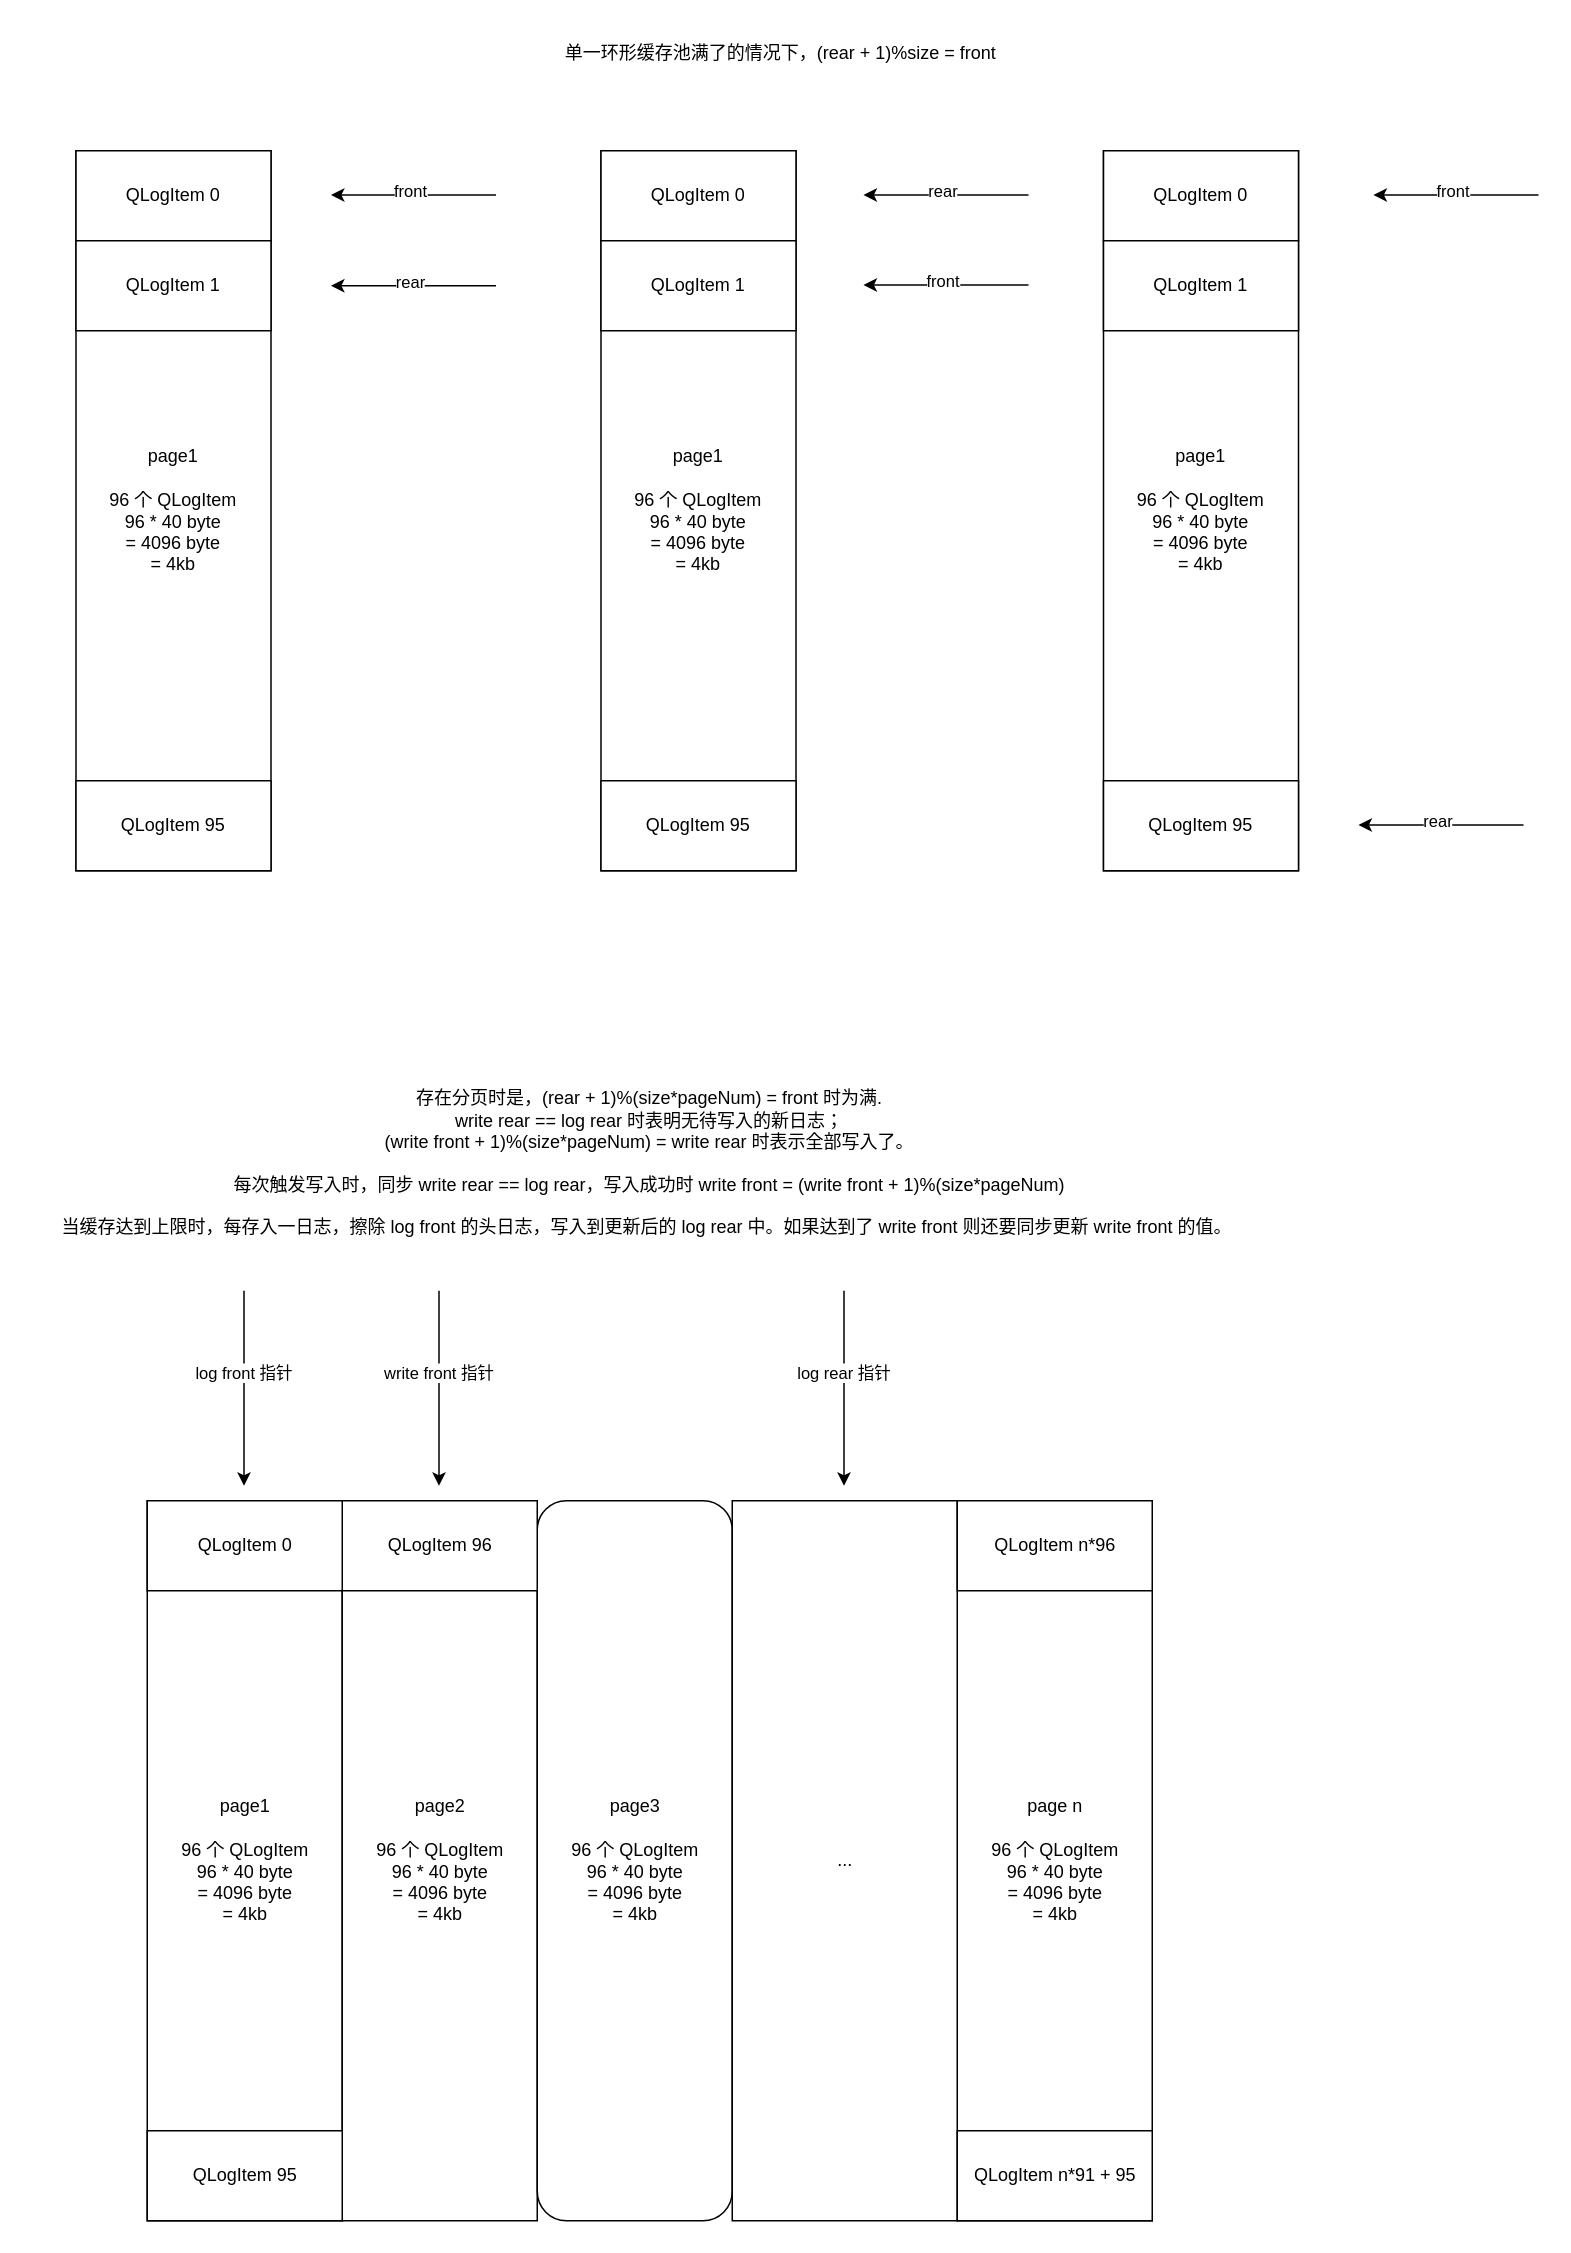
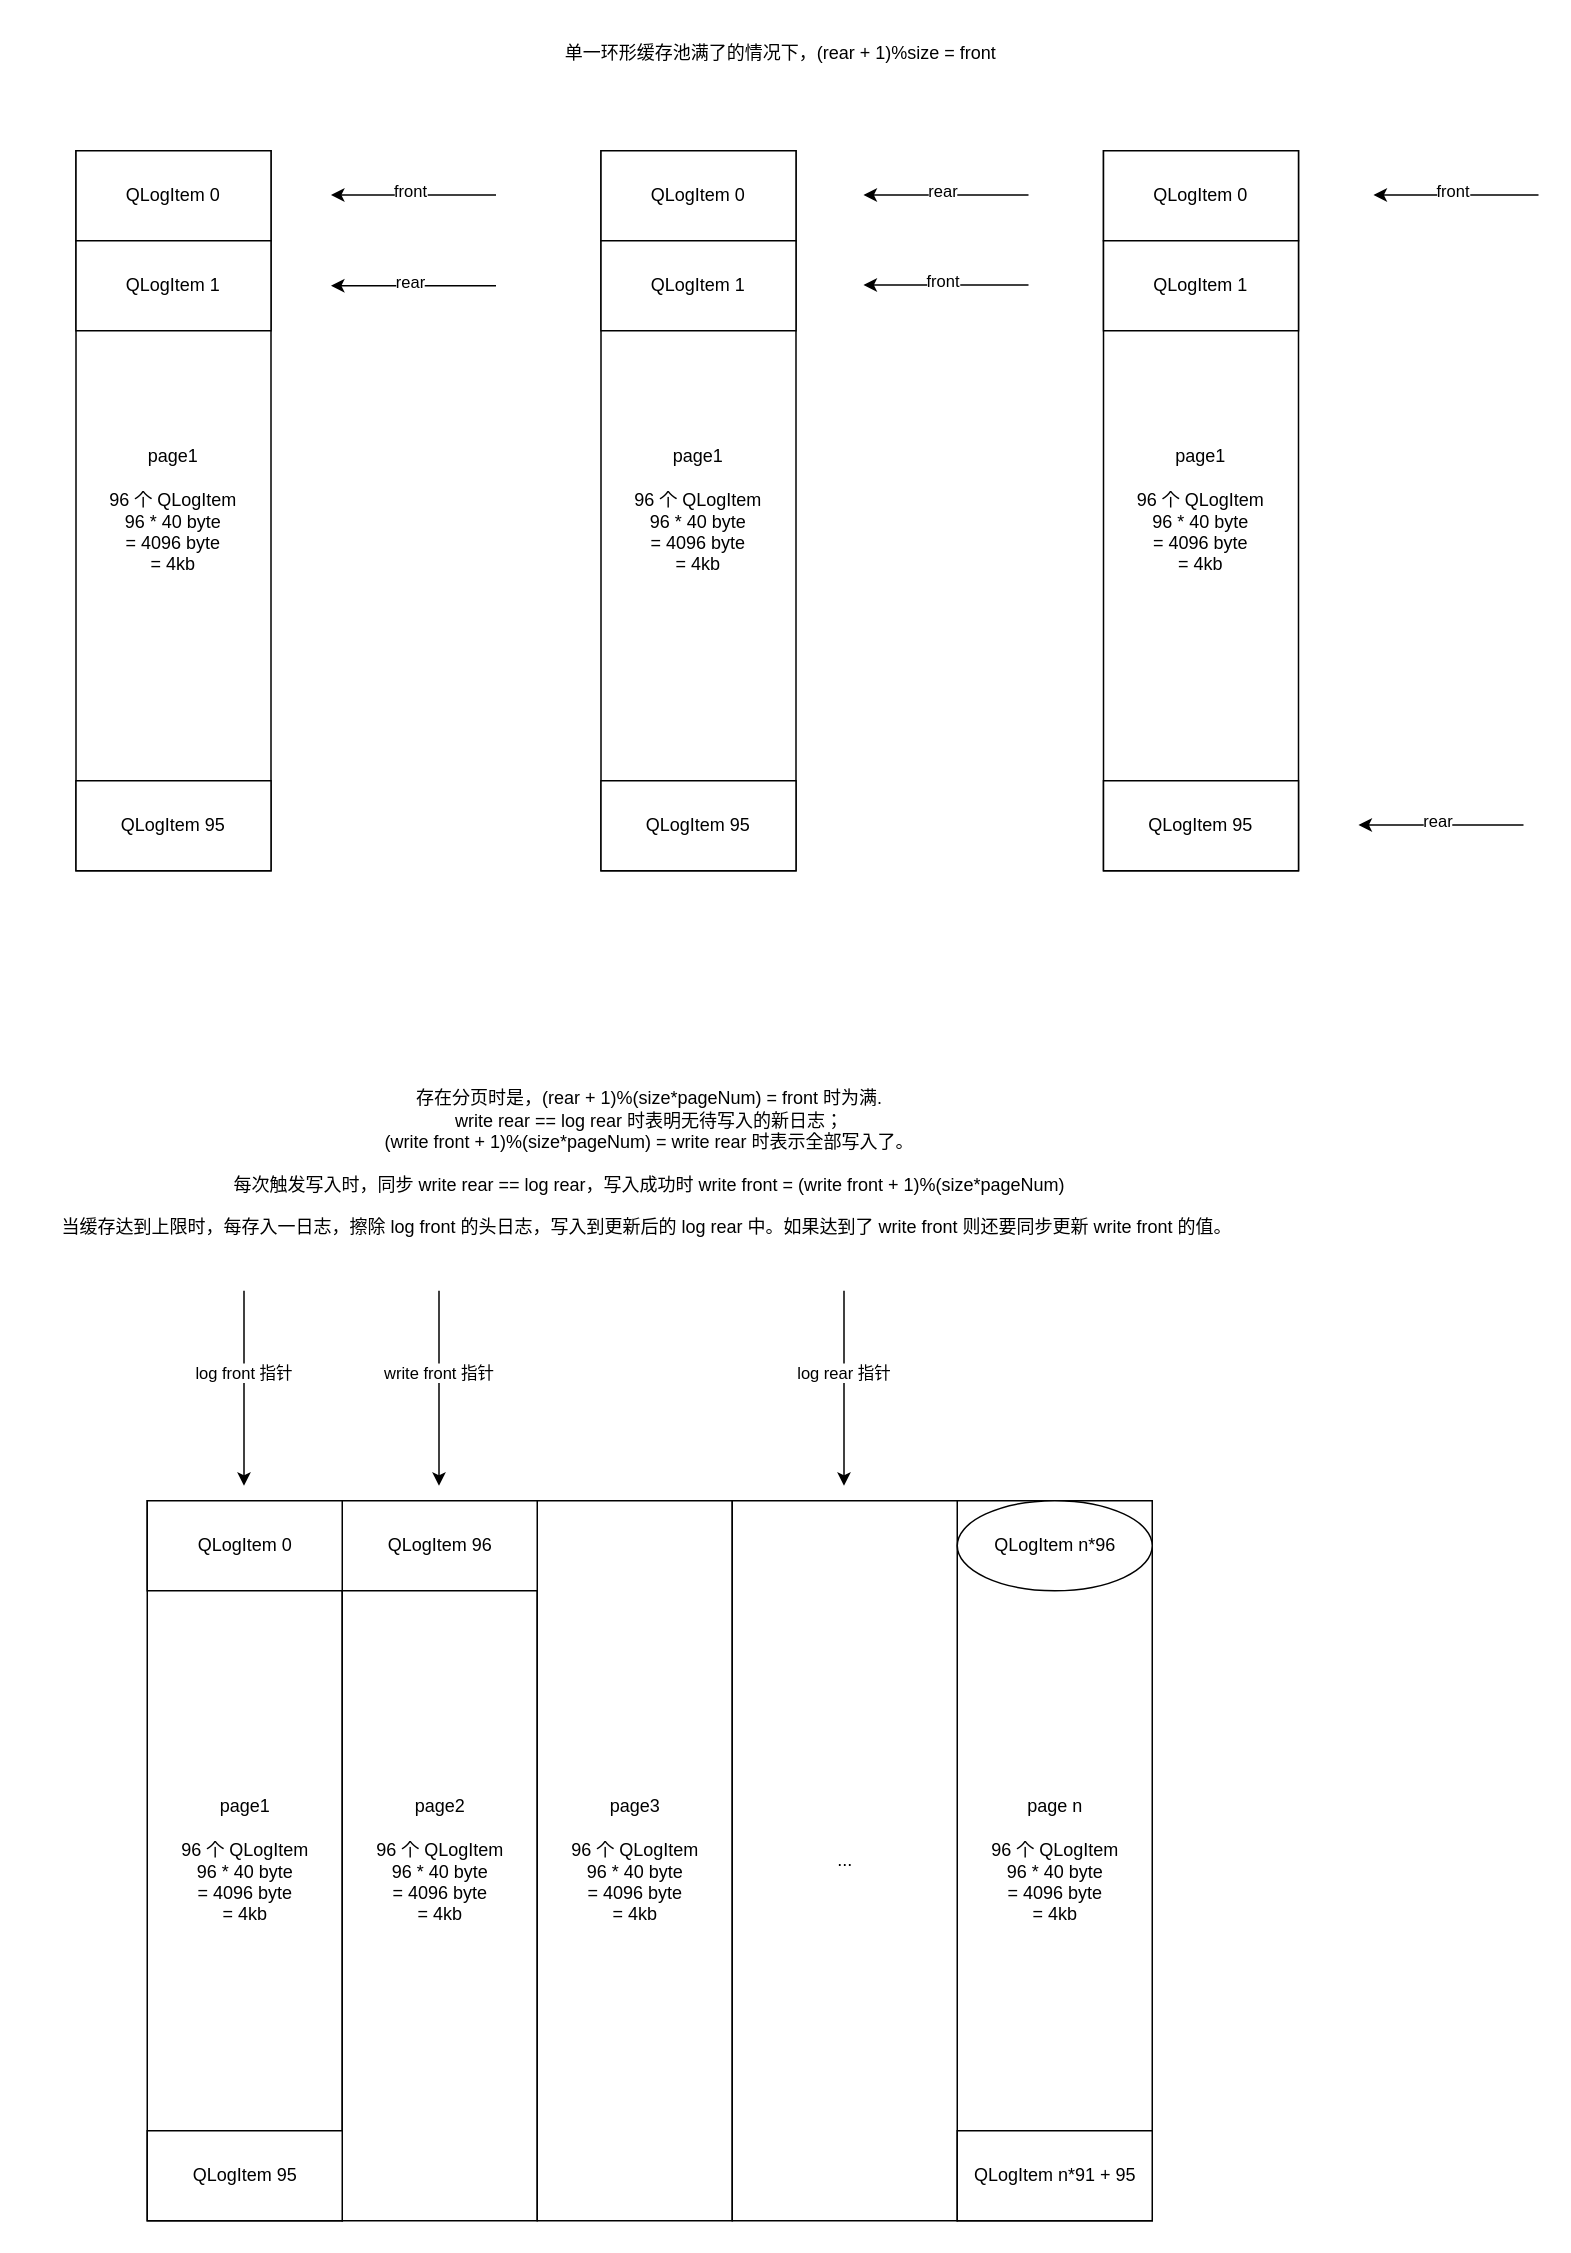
  <mxCell id="0" />
  <mxCell id="1" parent="0" />
  <mxCell id="2" value="page1&lt;br&gt;&lt;br&gt;96 个 QLogItem&lt;br&gt;96 * 40 byte&lt;br&gt;= 4096 byte&lt;br&gt;= 4kb" style="rounded=0;whiteSpace=wrap;html=1;" vertex="1" parent="1"><mxGeometry x="97.5" y="1000" width="130" height="480" as="geometry" /></mxCell>
  <mxCell id="3" value="page2&lt;br&gt;&lt;br&gt;96 个 QLogItem&lt;br&gt;96 * 40 byte&lt;br&gt;= 4096 byte&lt;br&gt;= 4kb" style="rounded=0;whiteSpace=wrap;html=1;" vertex="1" parent="1"><mxGeometry x="227.5" y="1000" width="130" height="480" as="geometry" /></mxCell>
- <mxCell id="4" value="page3&lt;br&gt;&lt;br&gt;96 个 QLogItem&lt;br&gt;96 * 40 byte&lt;br&gt;= 4096 byte&lt;br&gt;= 4kb" style="whiteSpace=wrap;html=1;rounded=1;" vertex="1" parent="1"><mxGeometry x="357.5" y="1000" width="130" height="480" as="geometry" /></mxCell>
+ <mxCell id="4" value="page3&lt;br&gt;&lt;br&gt;96 个 QLogItem&lt;br&gt;96 * 40 byte&lt;br&gt;= 4096 byte&lt;br&gt;= 4kb" style="rounded=0;whiteSpace=wrap;html=1;" vertex="1" parent="1"><mxGeometry x="357.5" y="1000" width="130" height="480" as="geometry" /></mxCell>
  <mxCell id="5" value="page n&lt;br&gt;&lt;br&gt;96 个 QLogItem&lt;br&gt;96 * 40 byte&lt;br&gt;= 4096 byte&lt;br&gt;= 4kb" style="rounded=0;whiteSpace=wrap;html=1;" vertex="1" parent="1"><mxGeometry x="637.5" y="1000" width="130" height="480" as="geometry" /></mxCell>
  <mxCell id="6" value="..." style="rounded=0;whiteSpace=wrap;html=1;" vertex="1" parent="1"><mxGeometry x="487.5" y="1000" width="150" height="480" as="geometry" /></mxCell>
  <mxCell id="7" value="" style="endArrow=classic;html=1;rounded=0;" edge="1" parent="1"><mxGeometry width="50" height="50" relative="1" as="geometry"><mxPoint x="162" y="860" as="sourcePoint" /><mxPoint x="162" y="990" as="targetPoint" /></mxGeometry></mxCell>
  <mxCell id="8" value="log front 指针" style="edgeLabel;html=1;align=center;verticalAlign=middle;resizable=0;points=[];" vertex="1" connectable="0" parent="7"><mxGeometry x="-0.162" y="-1" relative="1" as="geometry"><mxPoint as="offset" /></mxGeometry></mxCell>
  <mxCell id="9" value="" style="endArrow=classic;html=1;rounded=0;" edge="1" parent="1"><mxGeometry width="50" height="50" relative="1" as="geometry"><mxPoint x="292" y="860" as="sourcePoint" /><mxPoint x="292" y="990" as="targetPoint" /></mxGeometry></mxCell>
  <mxCell id="10" value="write front 指针" style="edgeLabel;html=1;align=center;verticalAlign=middle;resizable=0;points=[];" vertex="1" connectable="0" parent="9"><mxGeometry x="-0.162" y="-1" relative="1" as="geometry"><mxPoint as="offset" /></mxGeometry></mxCell>
  <mxCell id="11" value="" style="endArrow=classic;html=1;rounded=0;" edge="1" parent="1"><mxGeometry width="50" height="50" relative="1" as="geometry"><mxPoint x="562" y="860" as="sourcePoint" /><mxPoint x="562" y="990" as="targetPoint" /></mxGeometry></mxCell>
  <mxCell id="12" value="log rear 指针" style="edgeLabel;html=1;align=center;verticalAlign=middle;resizable=0;points=[];" vertex="1" connectable="0" parent="11"><mxGeometry x="-0.162" y="-1" relative="1" as="geometry"><mxPoint as="offset" /></mxGeometry></mxCell>
  <mxCell id="13" value="QLogItem 96" style="rounded=0;whiteSpace=wrap;html=1;" vertex="1" parent="1"><mxGeometry x="227.5" y="1000" width="130" height="60" as="geometry" /></mxCell>
  <mxCell id="14" value="QLogItem 0" style="rounded=0;whiteSpace=wrap;html=1;" vertex="1" parent="1"><mxGeometry x="97.5" y="1000" width="130" height="60" as="geometry" /></mxCell>
- <mxCell id="15" value="QLogItem n*96" style="rounded=0;whiteSpace=wrap;html=1;" vertex="1" parent="1"><mxGeometry x="637.5" y="1000" width="130" height="60" as="geometry" /></mxCell>
+ <mxCell id="15" value="QLogItem n*96" style="ellipse;whiteSpace=wrap;html=1;" vertex="1" parent="1"><mxGeometry x="637.5" y="1000" width="130" height="60" as="geometry" /></mxCell>
  <mxCell id="16" value="QLogItem 95" style="rounded=0;whiteSpace=wrap;html=1;" vertex="1" parent="1"><mxGeometry x="97.5" y="1420" width="130" height="60" as="geometry" /></mxCell>
  <mxCell id="17" value="QLogItem n*91 + 95" style="rounded=0;whiteSpace=wrap;html=1;" vertex="1" parent="1"><mxGeometry x="637.5" y="1420" width="130" height="60" as="geometry" /></mxCell>
  <mxCell id="18" value="page1&lt;br&gt;&lt;br&gt;96 个 QLogItem&lt;br&gt;96 * 40 byte&lt;br&gt;= 4096 byte&lt;br&gt;= 4kb" style="rounded=0;whiteSpace=wrap;html=1;" vertex="1" parent="1"><mxGeometry x="50" y="100" width="130" height="480" as="geometry" /></mxCell>
  <mxCell id="19" value="QLogItem 0" style="rounded=0;whiteSpace=wrap;html=1;" vertex="1" parent="1"><mxGeometry x="50" y="100" width="130" height="60" as="geometry" /></mxCell>
  <mxCell id="20" value="QLogItem 95" style="rounded=0;whiteSpace=wrap;html=1;" vertex="1" parent="1"><mxGeometry x="50" y="520" width="130" height="60" as="geometry" /></mxCell>
  <mxCell id="21" value="" style="endArrow=classic;html=1;rounded=0;" edge="1" parent="1"><mxGeometry width="50" height="50" relative="1" as="geometry"><mxPoint x="330" y="129.5" as="sourcePoint" /><mxPoint x="220" y="129.5" as="targetPoint" /></mxGeometry></mxCell>
  <mxCell id="22" value="front" style="edgeLabel;html=1;align=center;verticalAlign=middle;resizable=0;points=[];" vertex="1" connectable="0" parent="21"><mxGeometry x="0.054" y="-3" relative="1" as="geometry"><mxPoint as="offset" /></mxGeometry></mxCell>
  <mxCell id="23" value="" style="endArrow=classic;html=1;rounded=0;" edge="1" parent="1"><mxGeometry width="50" height="50" relative="1" as="geometry"><mxPoint x="330" y="190" as="sourcePoint" /><mxPoint x="220" y="190" as="targetPoint" /><Array as="points" /></mxGeometry></mxCell>
  <mxCell id="24" value="rear" style="edgeLabel;html=1;align=center;verticalAlign=middle;resizable=0;points=[];" vertex="1" connectable="0" parent="23"><mxGeometry x="0.054" y="-3" relative="1" as="geometry"><mxPoint as="offset" /></mxGeometry></mxCell>
  <mxCell id="25" value="QLogItem 1" style="rounded=0;whiteSpace=wrap;html=1;" vertex="1" parent="1"><mxGeometry x="50" y="160" width="130" height="60" as="geometry" /></mxCell>
  <mxCell id="26" value="page1&lt;br&gt;&lt;br&gt;96 个 QLogItem&lt;br&gt;96 * 40 byte&lt;br&gt;= 4096 byte&lt;br&gt;= 4kb" style="rounded=0;whiteSpace=wrap;html=1;" vertex="1" parent="1"><mxGeometry x="400" y="100" width="130" height="480" as="geometry" /></mxCell>
  <mxCell id="27" value="QLogItem 0" style="rounded=0;whiteSpace=wrap;html=1;" vertex="1" parent="1"><mxGeometry x="400" y="100" width="130" height="60" as="geometry" /></mxCell>
  <mxCell id="28" value="QLogItem 95" style="rounded=0;whiteSpace=wrap;html=1;" vertex="1" parent="1"><mxGeometry x="400" y="520" width="130" height="60" as="geometry" /></mxCell>
  <mxCell id="29" value="" style="endArrow=classic;html=1;rounded=0;" edge="1" parent="1"><mxGeometry width="50" height="50" relative="1" as="geometry"><mxPoint x="685" y="189.5" as="sourcePoint" /><mxPoint x="575" y="189.5" as="targetPoint" /></mxGeometry></mxCell>
  <mxCell id="30" value="front" style="edgeLabel;html=1;align=center;verticalAlign=middle;resizable=0;points=[];" vertex="1" connectable="0" parent="29"><mxGeometry x="0.054" y="-3" relative="1" as="geometry"><mxPoint as="offset" /></mxGeometry></mxCell>
  <mxCell id="31" value="" style="endArrow=classic;html=1;rounded=0;" edge="1" parent="1"><mxGeometry width="50" height="50" relative="1" as="geometry"><mxPoint x="685" y="129.5" as="sourcePoint" /><mxPoint x="575" y="129.5" as="targetPoint" /><Array as="points" /></mxGeometry></mxCell>
  <mxCell id="32" value="rear" style="edgeLabel;html=1;align=center;verticalAlign=middle;resizable=0;points=[];" vertex="1" connectable="0" parent="31"><mxGeometry x="0.054" y="-3" relative="1" as="geometry"><mxPoint as="offset" /></mxGeometry></mxCell>
  <mxCell id="33" value="QLogItem 1" style="rounded=0;whiteSpace=wrap;html=1;" vertex="1" parent="1"><mxGeometry x="400" y="160" width="130" height="60" as="geometry" /></mxCell>
  <mxCell id="34" value="page1&lt;br&gt;&lt;br&gt;96 个 QLogItem&lt;br&gt;96 * 40 byte&lt;br&gt;= 4096 byte&lt;br&gt;= 4kb" style="rounded=0;whiteSpace=wrap;html=1;" vertex="1" parent="1"><mxGeometry x="735" y="100" width="130" height="480" as="geometry" /></mxCell>
  <mxCell id="35" value="QLogItem 0" style="rounded=0;whiteSpace=wrap;html=1;" vertex="1" parent="1"><mxGeometry x="735" y="100" width="130" height="60" as="geometry" /></mxCell>
  <mxCell id="36" value="QLogItem 95" style="rounded=0;whiteSpace=wrap;html=1;" vertex="1" parent="1"><mxGeometry x="735" y="520" width="130" height="60" as="geometry" /></mxCell>
  <mxCell id="37" value="" style="endArrow=classic;html=1;rounded=0;" edge="1" parent="1"><mxGeometry width="50" height="50" relative="1" as="geometry"><mxPoint x="1025" y="129.5" as="sourcePoint" /><mxPoint x="915" y="129.5" as="targetPoint" /></mxGeometry></mxCell>
  <mxCell id="38" value="front" style="edgeLabel;html=1;align=center;verticalAlign=middle;resizable=0;points=[];" vertex="1" connectable="0" parent="37"><mxGeometry x="0.054" y="-3" relative="1" as="geometry"><mxPoint as="offset" /></mxGeometry></mxCell>
  <mxCell id="39" value="" style="endArrow=classic;html=1;rounded=0;" edge="1" parent="1"><mxGeometry width="50" height="50" relative="1" as="geometry"><mxPoint x="1015" y="549.5" as="sourcePoint" /><mxPoint x="905" y="549.5" as="targetPoint" /><Array as="points" /></mxGeometry></mxCell>
  <mxCell id="40" value="rear" style="edgeLabel;html=1;align=center;verticalAlign=middle;resizable=0;points=[];" vertex="1" connectable="0" parent="39"><mxGeometry x="0.054" y="-3" relative="1" as="geometry"><mxPoint as="offset" /></mxGeometry></mxCell>
  <mxCell id="41" value="QLogItem 1" style="rounded=0;whiteSpace=wrap;html=1;" vertex="1" parent="1"><mxGeometry x="735" y="160" width="130" height="60" as="geometry" /></mxCell>
  <mxCell id="42" value="单一环形缓存池满了的情况下，(rear + 1)%size = front" style="text;html=1;strokeColor=none;fillColor=none;align=center;verticalAlign=middle;whiteSpace=wrap;rounded=0;" vertex="1" parent="1"><mxGeometry x="230" y="20" width="580" height="30" as="geometry" /></mxCell>
  <mxCell id="43" value="存在分页时是，(rear + 1)%(size*pageNum) = front 时为满.&lt;br&gt;write rear == log rear 时表明无待写入的新日志；&lt;br&gt;(write front + 1)%(size*pageNum) = write rear 时表示全部写入了。&lt;br&gt;&lt;br&gt;每次触发写入时，同步 write rear == log rear，写入成功时 write front = (write front + 1)%(size*pageNum)&lt;br&gt;&lt;br&gt;当缓存达到上限时，每存入一日志，擦除 log front 的头日志，写入到更新后的 log rear 中。如果达到了 write front 则还要同步更新 write front 的值。&amp;nbsp;" style="text;html=1;strokeColor=none;fillColor=none;align=center;verticalAlign=middle;whiteSpace=wrap;rounded=0;" vertex="1" parent="1"><mxGeometry x="20" y="720" width="825" height="110" as="geometry" /></mxCell>
